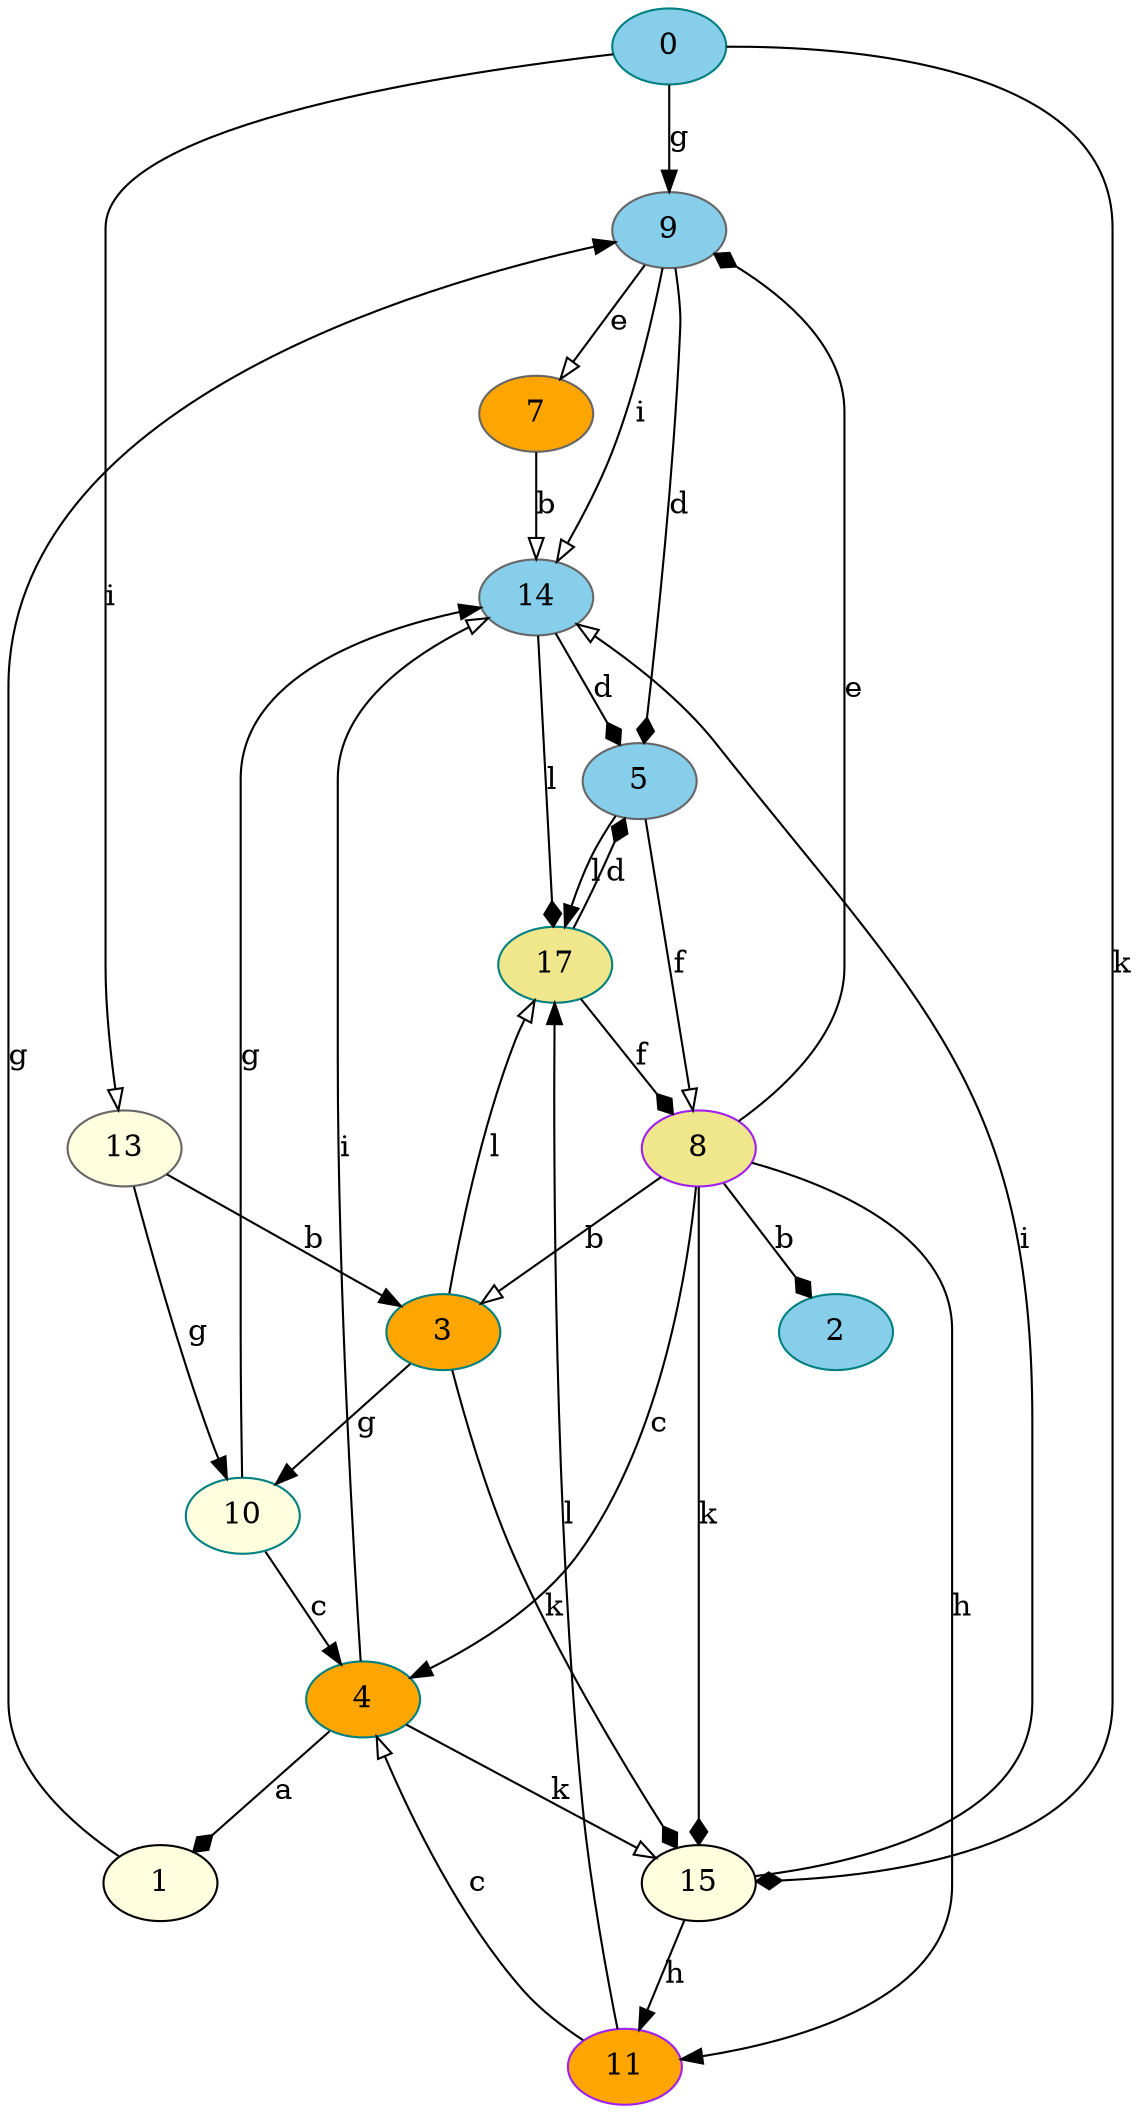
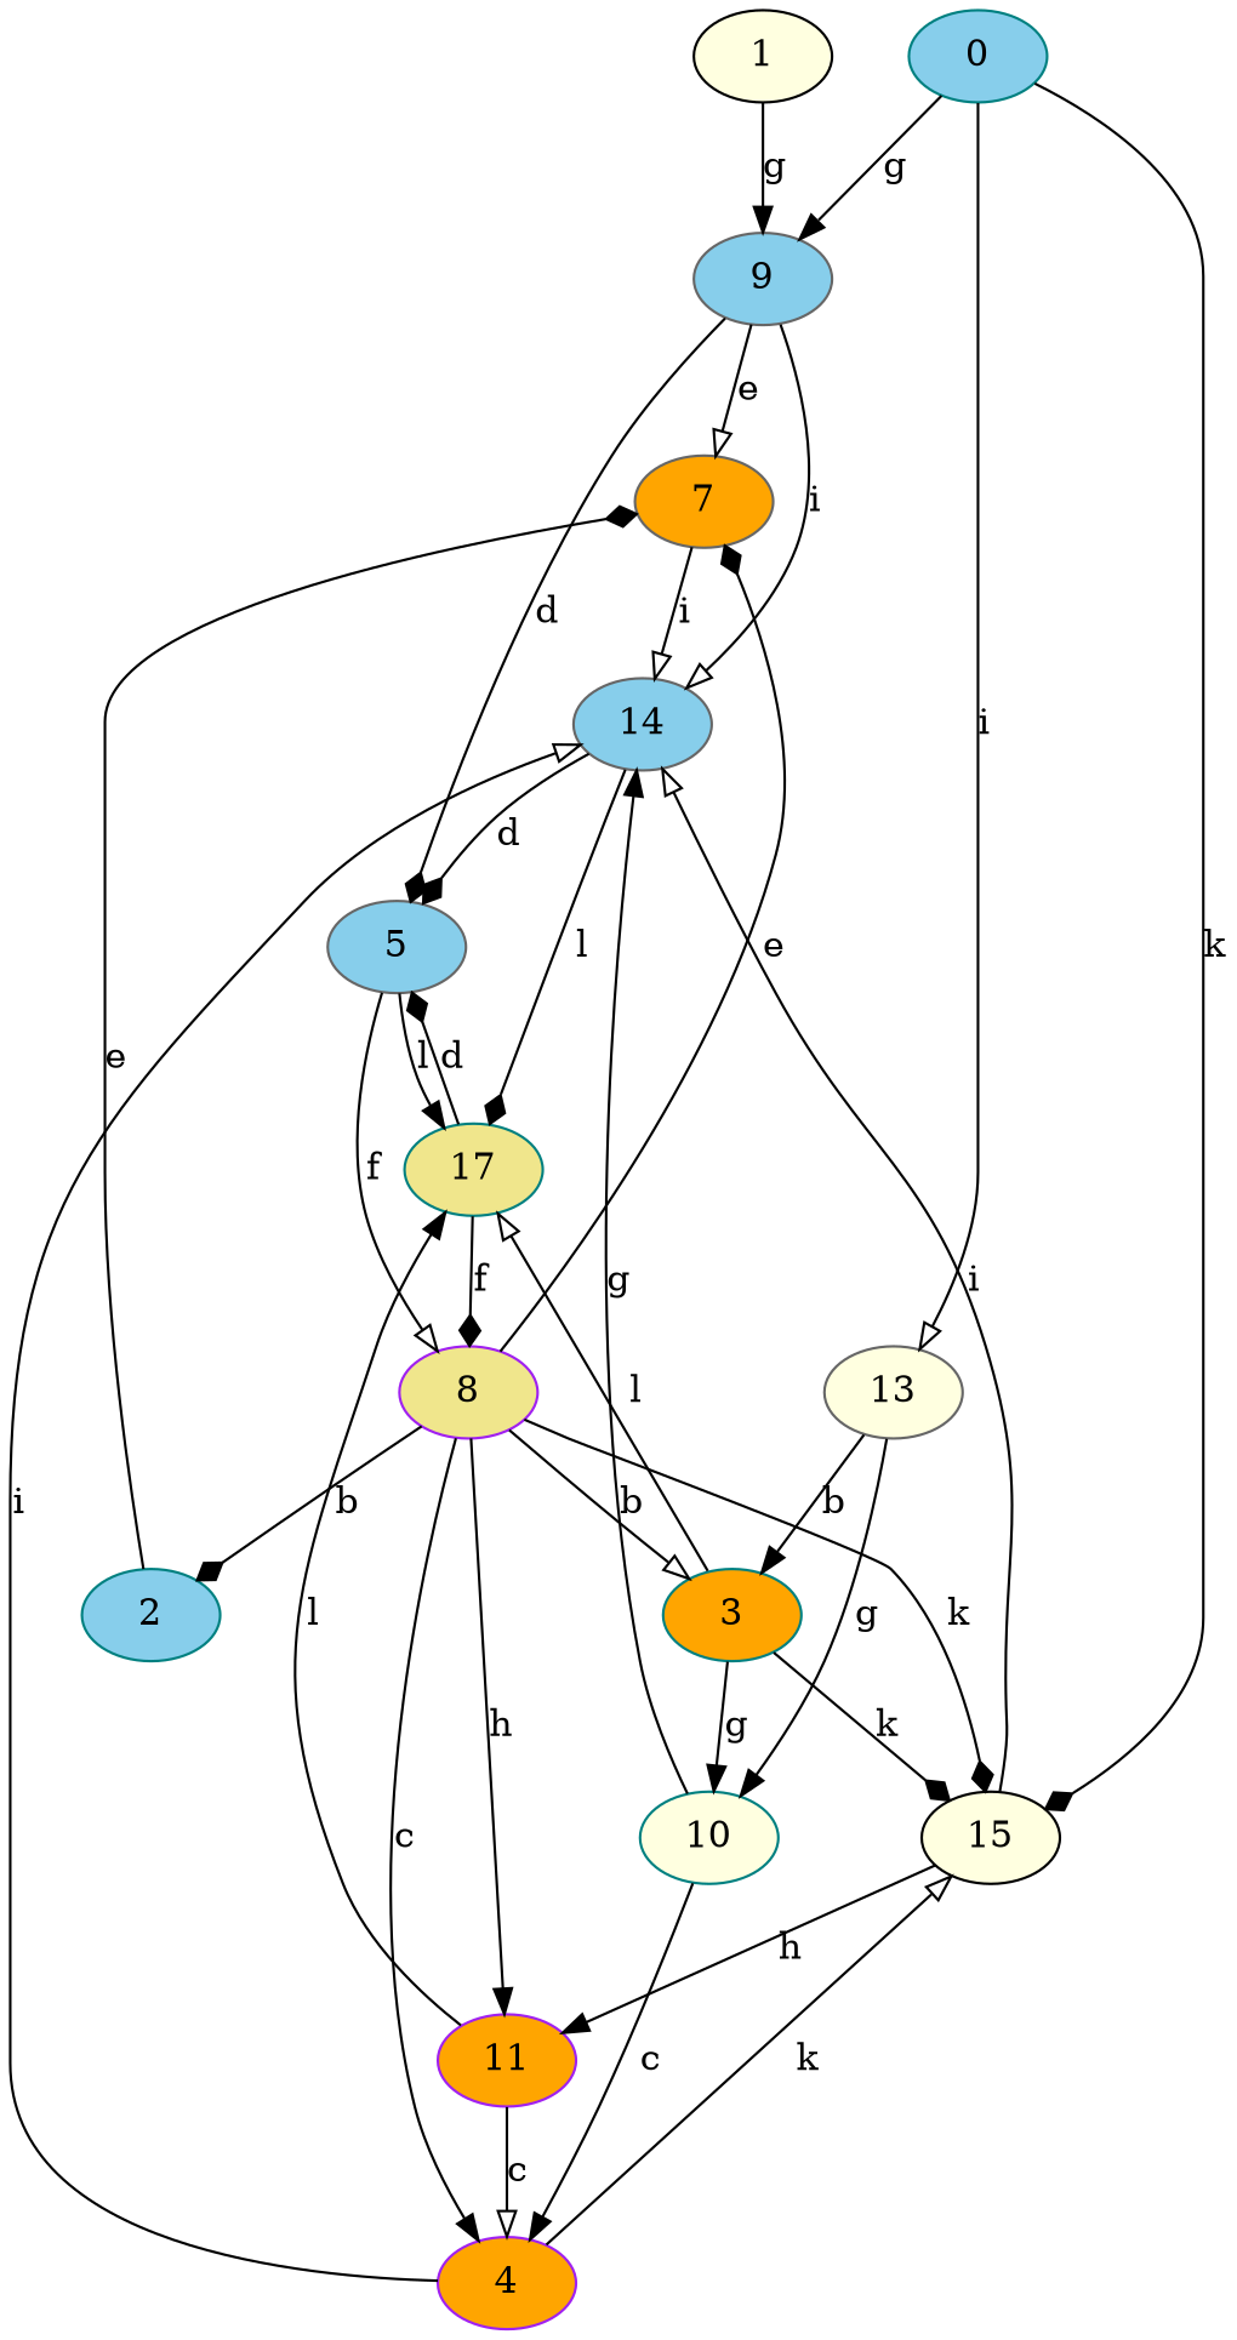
  strict digraph {
    node [color=gray40 fillcolor=skyblue style=filled]
    edge [arrowhead=diamond]
    9
    0 [color=teal]
    13 [fillcolor=lightyellow]
    15 [color=black fillcolor=lightyellow]
    7 [fillcolor=orange]
    14
    5
    3 [color=teal fillcolor=orange]
    10 [color=teal fillcolor=lightyellow]
    11 [color=purple fillcolor=orange]
    1 [color=black fillcolor=lightyellow]
    2 [color=teal]
    17 [color=teal fillcolor=khaki]
-   4 [color=teal fillcolor=orange]
+   4 [color=purple fillcolor=orange]
    8 [color=purple fillcolor=khaki]
    9 -> 7 [arrowhead=onormal label=e]
    9 -> 14 [arrowhead=onormal label=i]
    9 -> 5 [label=d]
    0 -> 9 [arrowhead=normal label=g]
    0 -> 13 [arrowhead=onormal label=i]
    0 -> 15 [label=k]
    13 -> 3 [arrowhead=normal label=b]
    13 -> 10 [arrowhead=normal label=g]
    15 -> 14 [arrowhead=onormal label=i]
    15 -> 11 [arrowhead=normal label=h]
-   7 -> 14 [arrowhead=onormal label=b]
+   7 -> 14 [arrowhead=onormal label=i]
    14 -> 5 [label=d]
    14 -> 17 [label=l]
    5 -> 17 [arrowhead=normal label=l]
    5 -> 8 [arrowhead=onormal label=f]
    3 -> 15 [label=k]
    3 -> 10 [arrowhead=normal label=g]
    3 -> 17 [arrowhead=onormal label=l]
    10 -> 14 [arrowhead=normal label=g]
    10 -> 4 [arrowhead=normal label=c]
    11 -> 17 [arrowhead=normal label=l]
    11 -> 4 [arrowhead=onormal label=c]
    1 -> 9 [arrowhead=normal label=g]
+   2 -> 7 [label=e]
    17 -> 5 [label=d]
    17 -> 8 [label=f]
    4 -> 15 [arrowhead=onormal label=k]
    4 -> 14 [arrowhead=onormal label=i]
-   4 -> 1 [label=a]
    8 -> 15 [label=k]
-   8 -> 9 [label=e]
+   8 -> 7 [label=e]
    8 -> 3 [arrowhead=onormal label=b]
    8 -> 11 [arrowhead=normal label=h]
    8 -> 2 [label=b]
    8 -> 4 [arrowhead=normal label=c]
  }
